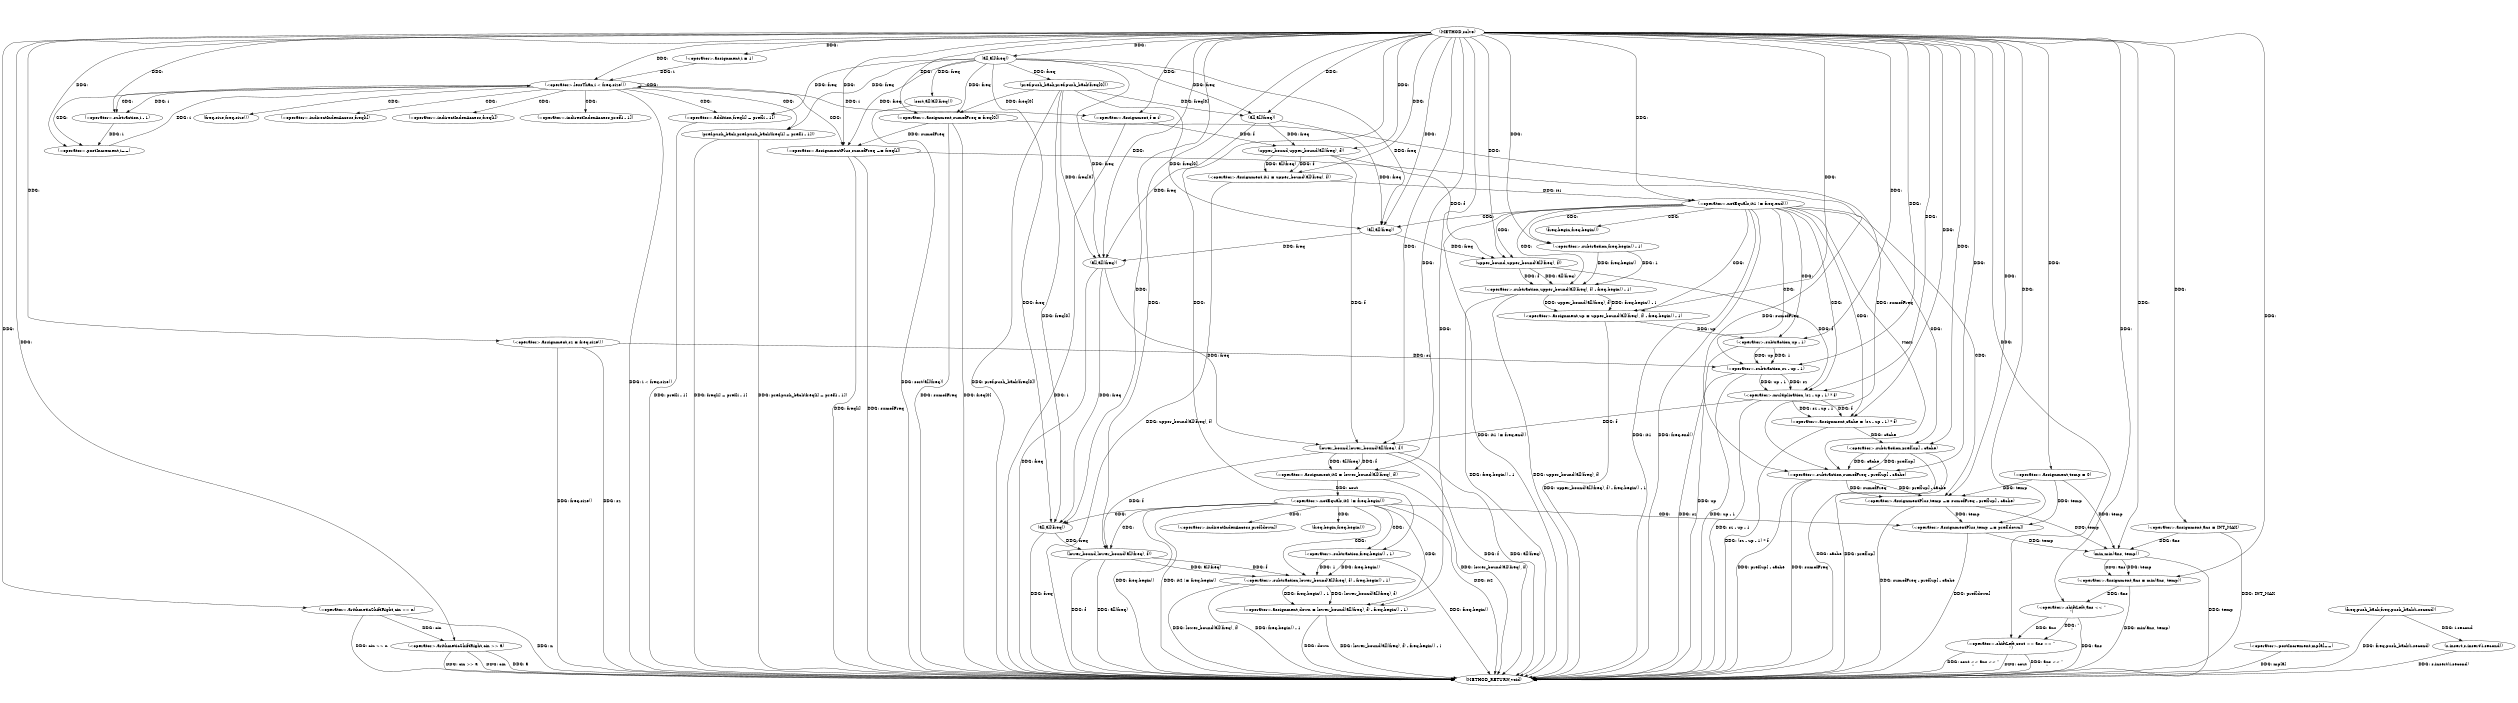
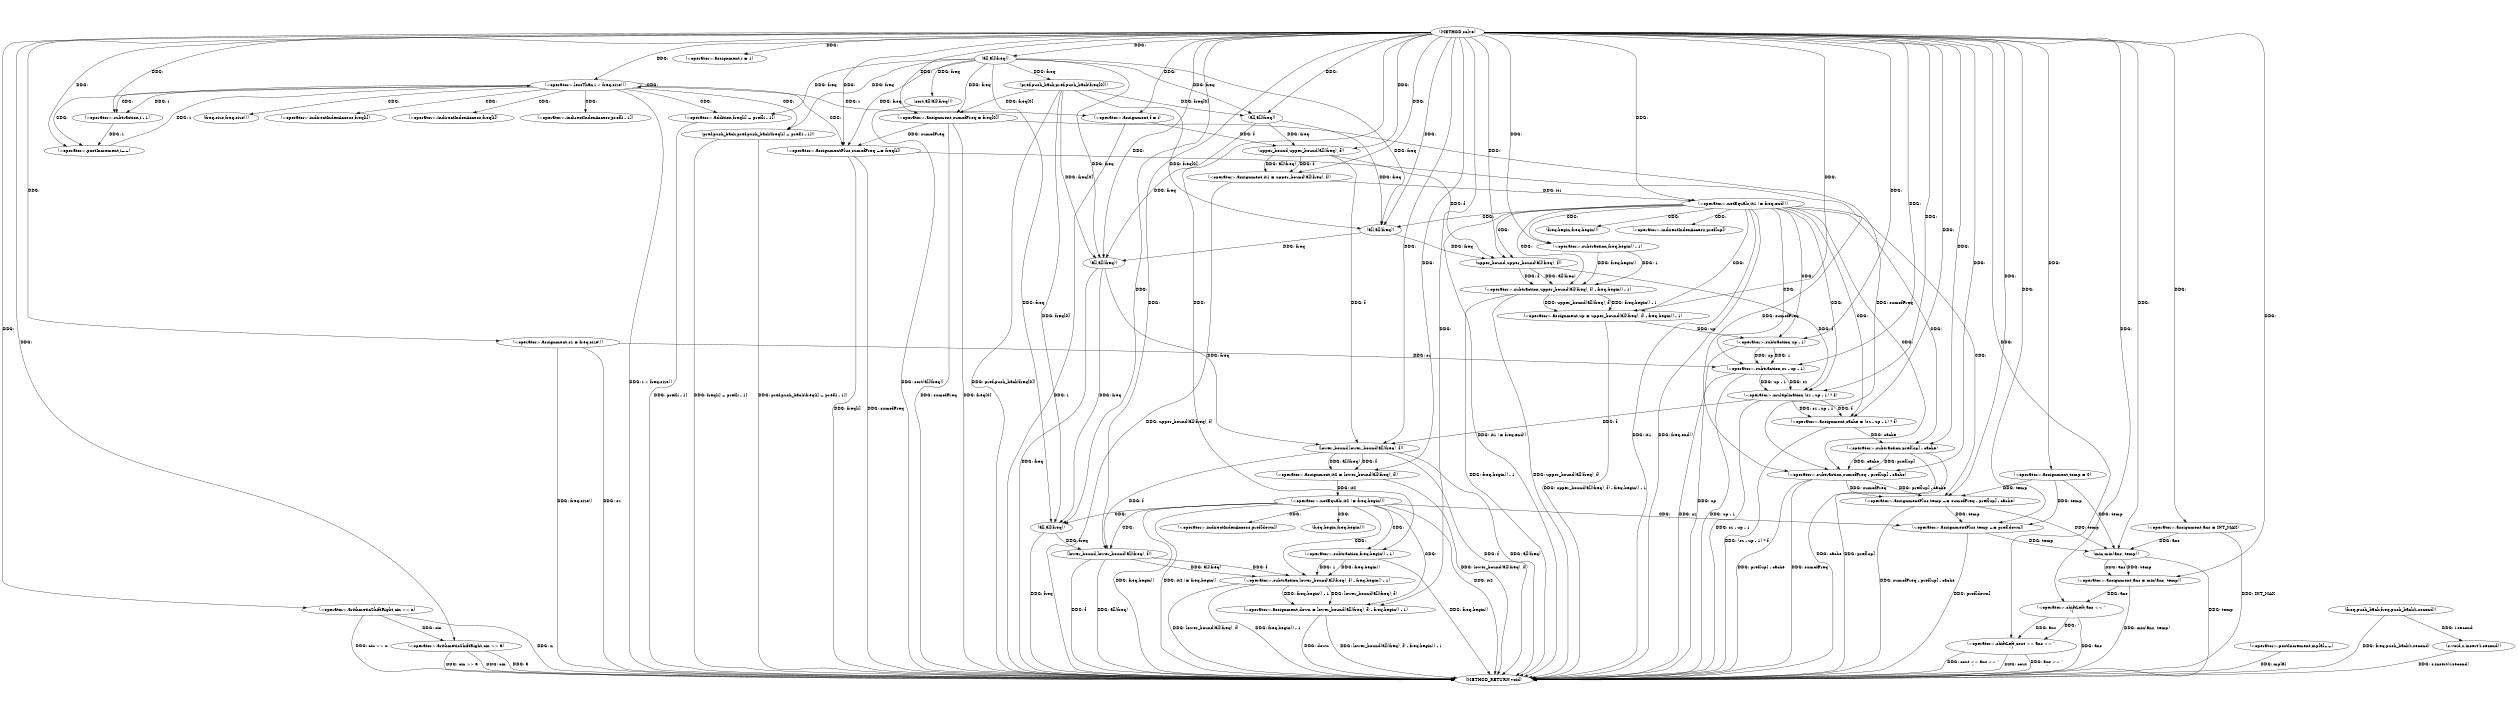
  digraph {
    n1 [label="(METHOD,solve)"]
    n2 [label="(<operator>.arithmeticShiftRight,cin >> n)"]
    n3 [label="(<operator>.assignment,sumofFreq = freq[0])"]
    n4 [label="(<operator>.assignment,ans = INT_MAX)"]
    n5 [label="(<operator>.assignment,sz = freq.size())"]
    n6 [label="(<operator>.shiftLeft,cout << ans << \"\n\")"]
    n7 [label="(<operator>.arithmeticShiftRight,cin >> a)"]
    n8 [label="(<operator>.assignment,i = 1)"]
    n9 [label="(<operator>.lessThan,i < freq.size())"]
    n10 [label="(<operator>.postIncrement,i++)"]
    n11 [label="(<operator>.assignment,f = i)"]
    n12 [label="(<operator>.assignment,temp = 0)"]
    n13 [label="(<operator>.assignment,it1 = upper_bound(all(freq), f))"]
    n14 [label="(<operator>.assignment,it2 = lower_bound(all(freq), f))"]
    n15 [label="(<operator>.assignment,ans = min(ans, temp))"]
    n16 [label="(all,all(freq))"]
    n17 [label="(<operator>.assignmentPlus,sumofFreq += freq[i])"]
    n18 [label="(<operator>.notEquals,it1 != freq.end())"]
    n19 [label="(<operator>.shiftLeft,ans << \"\n\")"]
    n20 [label="(upper_bound,upper_bound(all(freq), f))"]
    n21 [label="(<operator>.assignment,up = upper_bound(all(freq), f) - freq.begin() - 1)"]
    n22 [label="(<operator>.assignment,cache = (sz - up - 1) * f)"]
    n23 [label="(<operator>.assignmentPlus,temp += sumofFreq - pref[up] - cache)"]
    n24 [label="(lower_bound,lower_bound(all(freq), f))"]
    n25 [label="(<operator>.assignment,down = lower_bound(all(freq), f) - freq.begin() - 1)"]
    n26 [label="(<operator>.assignmentPlus,temp += pref[down])"]
    n27 [label="(min,min(ans, temp))"]
    n28 [label="(all,all(freq))"]
    n29 [label="(all,all(freq))"]
    n30 [label="(<operator>.multiplication,(sz - up - 1) * f)"]
    n31 [label="(<operator>.subtraction,sumofFreq - pref[up] - cache)"]
    n32 [label="(<operator>.subtraction,i - 1)"]
    n33 [label="(upper_bound,upper_bound(all(freq), f))"]
    n34 [label="(<operator>.subtraction,freq.begin() - 1)"]
    n35 [label="(<operator>.subtraction,sz - up - 1)"]
    n36 [label="(<operator>.subtraction,pref[up] - cache)"]
    n37 [label="(lower_bound,lower_bound(all(freq), f))"]
    n38 [label="(<operator>.subtraction,freq.begin() - 1)"]
    n39 [label="(all,all(freq))"]
    n40 [label="(<operator>.subtraction,up - 1)"]
    n41 [label="(all,all(freq))"]
    n42 [label="(METHOD_RETURN,void)"]
    n43 [label="(pref.push_back,pref.push_back(freq[i] + pref[i - 1]))"]
    n44 [label="(<operator>.addition,freq[i] + pref[i - 1])"]
    n45 [label="(freq.size,freq.size())"]
    n46 [label="(<operator>.indirectIndexAccess,freq[i])"]
    n47 [label="(<operator>.indirectIndexAccess,freq[i])"]
    n48 [label="(<operator>.indirectIndexAccess,pref[i - 1])"]
    n49 [label="(<operator>.notEquals,it2 != freq.begin())"]
    n50 [label="(sort,all(all(freq)))"]
    n51 [label="(pref.push_back,pref.push_back(freq[0]))"]
    n52 [label="(<operator>.subtraction,upper_bound(all(freq), f) - freq.begin() - 1)"]
    n53 [label="(freq.begin,freq.begin())"]
+   n54 [label="(<operator>.indirectIndexAccess,pref[up])"]
    n55 [label="(<operator>.subtraction,lower_bound(all(freq), f) - freq.begin() - 1)"]
    n56 [label="(<operator>.indirectIndexAccess,pref[down])"]
    n57 [label="(freq.begin,freq.begin())"]
    n58 [label="(<operator>.postIncrement,mp[a]++)"]
    n59 [label="(freq.push_back,freq.push_back(i.second))"]
-   n60 [label="(s.insert,s.insert(i.second))"]
+   n60 [label="(s.void,s.insert(i.second))"]
    n1 -> n2 [label="DDG: "]
    n1 -> n3 [label="DDG: "]
    n1 -> n4 [label="DDG: "]
    n1 -> n5 [label="DDG: "]
    n1 -> n6 [label="DDG: "]
    n1 -> n7 [label="DDG: "]
    n1 -> n8 [label="DDG: "]
    n1 -> n9 [label="DDG: "]
    n1 -> n10 [label="DDG: "]
    n1 -> n11 [label="DDG: "]
    n1 -> n12 [label="DDG: "]
    n1 -> n13 [label="DDG: "]
    n1 -> n14 [label="DDG: "]
    n1 -> n15 [label="DDG: "]
    n1 -> n16 [label="DDG: "]
    n1 -> n17 [label="DDG: "]
    n1 -> n18 [label="DDG: "]
    n1 -> n19 [label="DDG: "]
    n1 -> n20 [label="DDG: "]
    n1 -> n21 [label="DDG: "]
    n1 -> n22 [label="DDG: "]
    n1 -> n23 [label="DDG: "]
    n1 -> n24 [label="DDG: "]
    n1 -> n25 [label="DDG: "]
    n1 -> n26 [label="DDG: "]
    n1 -> n27 [label="DDG: "]
    n1 -> n28 [label="DDG: "]
    n1 -> n29 [label="DDG: "]
    n1 -> n30 [label="DDG: "]
    n1 -> n31 [label="DDG: "]
    n1 -> n32 [label="DDG: "]
    n1 -> n33 [label="DDG: "]
    n1 -> n34 [label="DDG: "]
    n1 -> n35 [label="DDG: "]
    n1 -> n36 [label="DDG: "]
    n1 -> n37 [label="DDG: "]
    n1 -> n38 [label="DDG: "]
    n1 -> n39 [label="DDG: "]
    n1 -> n40 [label="DDG: "]
    n1 -> n41 [label="DDG: "]
    n2 -> n7 [label="DDG: cin"]
    n2 -> n42 [label="DDG: n"]
    n2 -> n42 [label="DDG: cin >> n"]
    n3 -> n17 [label="DDG: sumofFreq"]
    n3 -> n31 [label="DDG: sumofFreq"]
    n3 -> n42 [label="DDG: sumofFreq"]
    n3 -> n42 [label="DDG: freq[0]"]
    n4 -> n27 [label="DDG: ans"]
    n4 -> n42 [label="DDG: INT_MAX"]
    n5 -> n35 [label="DDG: sz"]
    n5 -> n42 [label="DDG: sz"]
    n5 -> n42 [label="DDG: freq.size()"]
    n6 -> n42 [label="DDG: ans << \"\n\""]
    n6 -> n42 [label="DDG: cout << ans << \"\n\""]
    n6 -> n42 [label="DDG: cout"]
    n7 -> n42 [label="DDG: cin"]
    n7 -> n42 [label="DDG: a"]
    n7 -> n42 [label="DDG: cin >> a"]
-   n8 -> n9 [label="DDG: i"]
    n9 -> n9 [label="CDG: "]
    n9 -> n10 [label="CDG: "]
    n9 -> n11 [label="DDG: i"]
    n9 -> n17 [label="CDG: "]
    n9 -> n32 [label="DDG: i"]
    n9 -> n32 [label="CDG: "]
    n9 -> n42 [label="DDG: i < freq.size()"]
    n9 -> n43 [label="CDG: "]
    n9 -> n44 [label="CDG: "]
    n9 -> n45 [label="CDG: "]
    n9 -> n46 [label="CDG: "]
    n9 -> n47 [label="CDG: "]
    n9 -> n48 [label="CDG: "]
    n10 -> n9 [label="DDG: i"]
    n11 -> n20 [label="DDG: f"]
    n11 -> n42 [label="DDG: i"]
    n12 -> n23 [label="DDG: temp"]
    n12 -> n26 [label="DDG: temp"]
    n12 -> n27 [label="DDG: temp"]
    n13 -> n18 [label="DDG: it1"]
    n13 -> n42 [label="DDG: upper_bound(all(freq), f)"]
    n14 -> n42 [label="DDG: lower_bound(all(freq), f)"]
-   n14 -> n49 [label="DDG: cout"]
+   n14 -> n49 [label="DDG: it2"]
    n15 -> n19 [label="DDG: ans"]
    n15 -> n42 [label="DDG: min(ans, temp)"]
    n16 -> n3 [label="DDG: freq"]
    n16 -> n17 [label="DDG: freq"]
    n16 -> n28 [label="DDG: freq"]
    n16 -> n29 [label="DDG: freq"]
    n16 -> n39 [label="DDG: freq"]
    n16 -> n41 [label="DDG: freq"]
    n16 -> n43 [label="DDG: freq"]
    n16 -> n44 [label="DDG: freq"]
    n16 -> n50 [label="DDG: freq"]
    n16 -> n51 [label="DDG: freq"]
    n17 -> n31 [label="DDG: sumofFreq"]
    n17 -> n42 [label="DDG: sumofFreq"]
    n17 -> n42 [label="DDG: freq[i]"]
    n18 -> n21 [label="CDG: "]
    n18 -> n22 [label="CDG: "]
    n18 -> n23 [label="CDG: "]
    n18 -> n30 [label="CDG: "]
-   n18 -> n31 [label="MAX: "]
+   n18 -> n31 [label="CDG: "]
    n18 -> n33 [label="CDG: "]
    n18 -> n34 [label="CDG: "]
    n18 -> n35 [label="CDG: "]
    n18 -> n36 [label="CDG: "]
    n18 -> n39 [label="CDG: "]
    n18 -> n40 [label="CDG: "]
    n18 -> n42 [label="DDG: it1"]
    n18 -> n42 [label="DDG: freq.end()"]
    n18 -> n42 [label="DDG: it1 != freq.end()"]
    n18 -> n52 [label="CDG: "]
    n18 -> n53 [label="CDG: "]
+   n18 -> n54 [label="CDG: "]
    n19 -> n6 [label="DDG: ans"]
    n19 -> n6 [label="DDG: \"\n\""]
    n19 -> n42 [label="DDG: ans"]
    n20 -> n13 [label="DDG: f"]
    n20 -> n13 [label="DDG: all(freq)"]
    n20 -> n24 [label="DDG: f"]
    n20 -> n33 [label="DDG: f"]
    n21 -> n40 [label="DDG: up"]
    n21 -> n42 [label="DDG: upper_bound(all(freq), f) - freq.begin() - 1"]
    n22 -> n36 [label="DDG: cache"]
    n22 -> n42 [label="DDG: (sz - up - 1) * f"]
    n23 -> n26 [label="DDG: temp"]
    n23 -> n27 [label="DDG: temp"]
    n23 -> n42 [label="DDG: sumofFreq - pref[up] - cache"]
    n24 -> n14 [label="DDG: f"]
    n24 -> n14 [label="DDG: all(freq)"]
    n24 -> n37 [label="DDG: f"]
    n24 -> n42 [label="DDG: all(freq)"]
    n24 -> n42 [label="DDG: f"]
    n25 -> n42 [label="DDG: down"]
    n25 -> n42 [label="DDG: lower_bound(all(freq), f) - freq.begin() - 1"]
    n26 -> n27 [label="DDG: temp"]
    n26 -> n42 [label="DDG: pref[down]"]
    n27 -> n15 [label="DDG: ans"]
    n27 -> n15 [label="DDG: temp"]
    n27 -> n42 [label="DDG: temp"]
    n28 -> n20 [label="DDG: freq"]
    n28 -> n29 [label="DDG: freq"]
    n28 -> n39 [label="DDG: freq"]
    n29 -> n24 [label="DDG: freq"]
    n29 -> n41 [label="DDG: freq"]
    n29 -> n42 [label="DDG: freq"]
    n30 -> n22 [label="DDG: sz - up - 1"]
    n30 -> n22 [label="DDG: f"]
    n30 -> n24 [label="DDG: f"]
    n30 -> n42 [label="DDG: sz - up - 1"]
    n31 -> n23 [label="DDG: pref[up] - cache"]
    n31 -> n23 [label="DDG: sumofFreq"]
    n31 -> n42 [label="DDG: sumofFreq"]
    n31 -> n42 [label="DDG: pref[up] - cache"]
    n32 -> n10 [label="DDG: i"]
    n33 -> n30 [label="DDG: f"]
    n33 -> n52 [label="DDG: f"]
    n33 -> n52 [label="DDG: all(freq)"]
    n34 -> n52 [label="DDG: 1"]
    n34 -> n52 [label="DDG: freq.begin()"]
    n35 -> n30 [label="DDG: sz"]
    n35 -> n30 [label="DDG: up - 1"]
    n35 -> n42 [label="DDG: sz"]
    n35 -> n42 [label="DDG: up - 1"]
    n36 -> n31 [label="DDG: cache"]
    n36 -> n31 [label="DDG: pref[up]"]
    n36 -> n42 [label="DDG: pref[up]"]
    n36 -> n42 [label="DDG: cache"]
    n37 -> n42 [label="DDG: all(freq)"]
    n37 -> n42 [label="DDG: f"]
    n37 -> n55 [label="DDG: all(freq)"]
    n37 -> n55 [label="DDG: f"]
    n38 -> n42 [label="DDG: freq.begin()"]
    n38 -> n55 [label="DDG: freq.begin()"]
    n38 -> n55 [label="DDG: 1"]
    n39 -> n29 [label="DDG: freq"]
    n39 -> n33 [label="DDG: freq"]
    n40 -> n35 [label="DDG: 1"]
    n40 -> n35 [label="DDG: up"]
    n40 -> n42 [label="DDG: up"]
    n41 -> n37 [label="DDG: freq"]
    n41 -> n42 [label="DDG: freq"]
    n43 -> n42 [label="DDG: freq[i] + pref[i - 1]"]
    n43 -> n42 [label="DDG: pref.push_back(freq[i] + pref[i - 1])"]
    n44 -> n42 [label="DDG: pref[i - 1]"]
    n49 -> n25 [label="CDG: "]
    n49 -> n26 [label="CDG: "]
    n49 -> n37 [label="CDG: "]
    n49 -> n38 [label="CDG: "]
    n49 -> n41 [label="CDG: "]
    n49 -> n42 [label="DDG: it2"]
    n49 -> n42 [label="DDG: freq.begin()"]
    n49 -> n42 [label="DDG: it2 != freq.begin()"]
    n49 -> n55 [label="CDG: "]
    n49 -> n56 [label="CDG: "]
    n49 -> n57 [label="CDG: "]
    n50 -> n42 [label="DDG: sort(all(freq))"]
    n51 -> n3 [label="DDG: freq[0]"]
    n51 -> n28 [label="DDG: freq[0]"]
    n51 -> n29 [label="DDG: freq[0]"]
    n51 -> n39 [label="DDG: freq[0]"]
    n51 -> n41 [label="DDG: freq[0]"]
    n51 -> n42 [label="DDG: pref.push_back(freq[0])"]
    n52 -> n21 [label="DDG: upper_bound(all(freq), f)"]
    n52 -> n21 [label="DDG: freq.begin() - 1"]
    n52 -> n42 [label="DDG: upper_bound(all(freq), f)"]
    n52 -> n42 [label="DDG: freq.begin() - 1"]
    n55 -> n25 [label="DDG: lower_bound(all(freq), f)"]
    n55 -> n25 [label="DDG: freq.begin() - 1"]
    n55 -> n42 [label="DDG: lower_bound(all(freq), f)"]
    n55 -> n42 [label="DDG: freq.begin() - 1"]
    n58 -> n42 [label="DDG: mp[a]"]
    n59 -> n42 [label="DDG: freq.push_back(i.second)"]
    n59 -> n60 [label="DDG: i.second"]
    n60 -> n42 [label="DDG: s.insert(i.second)"]
  }
